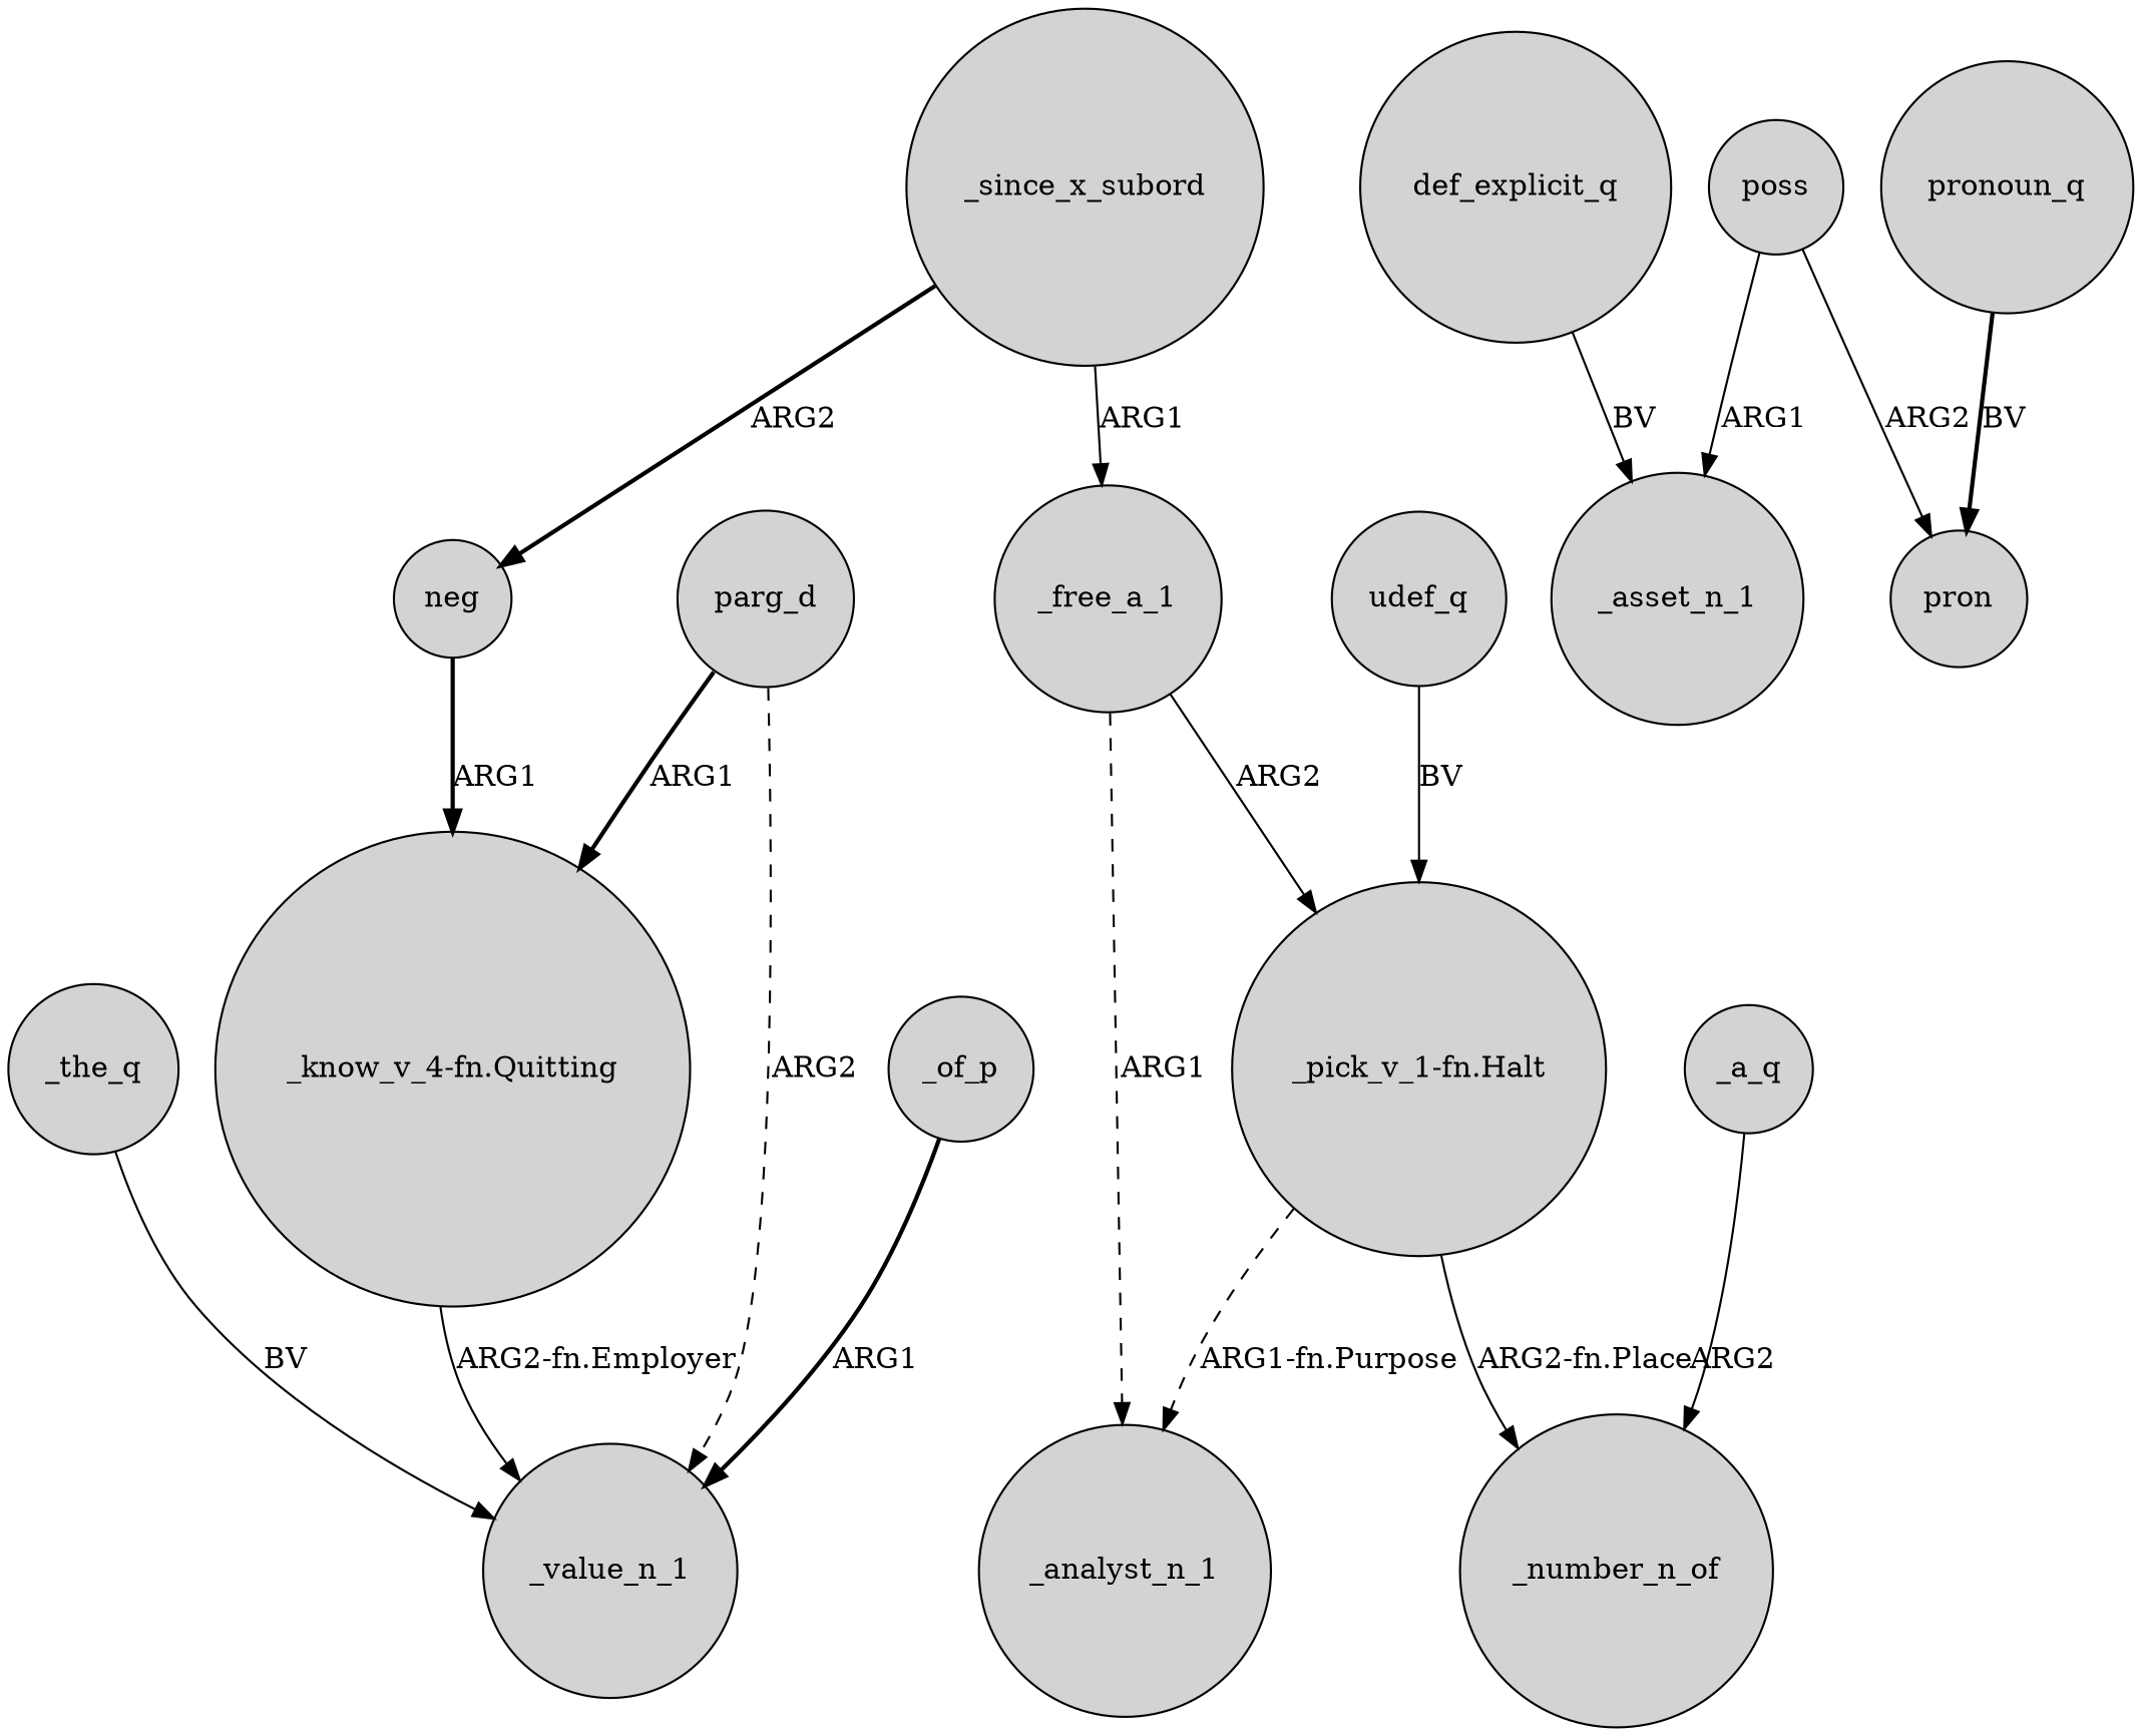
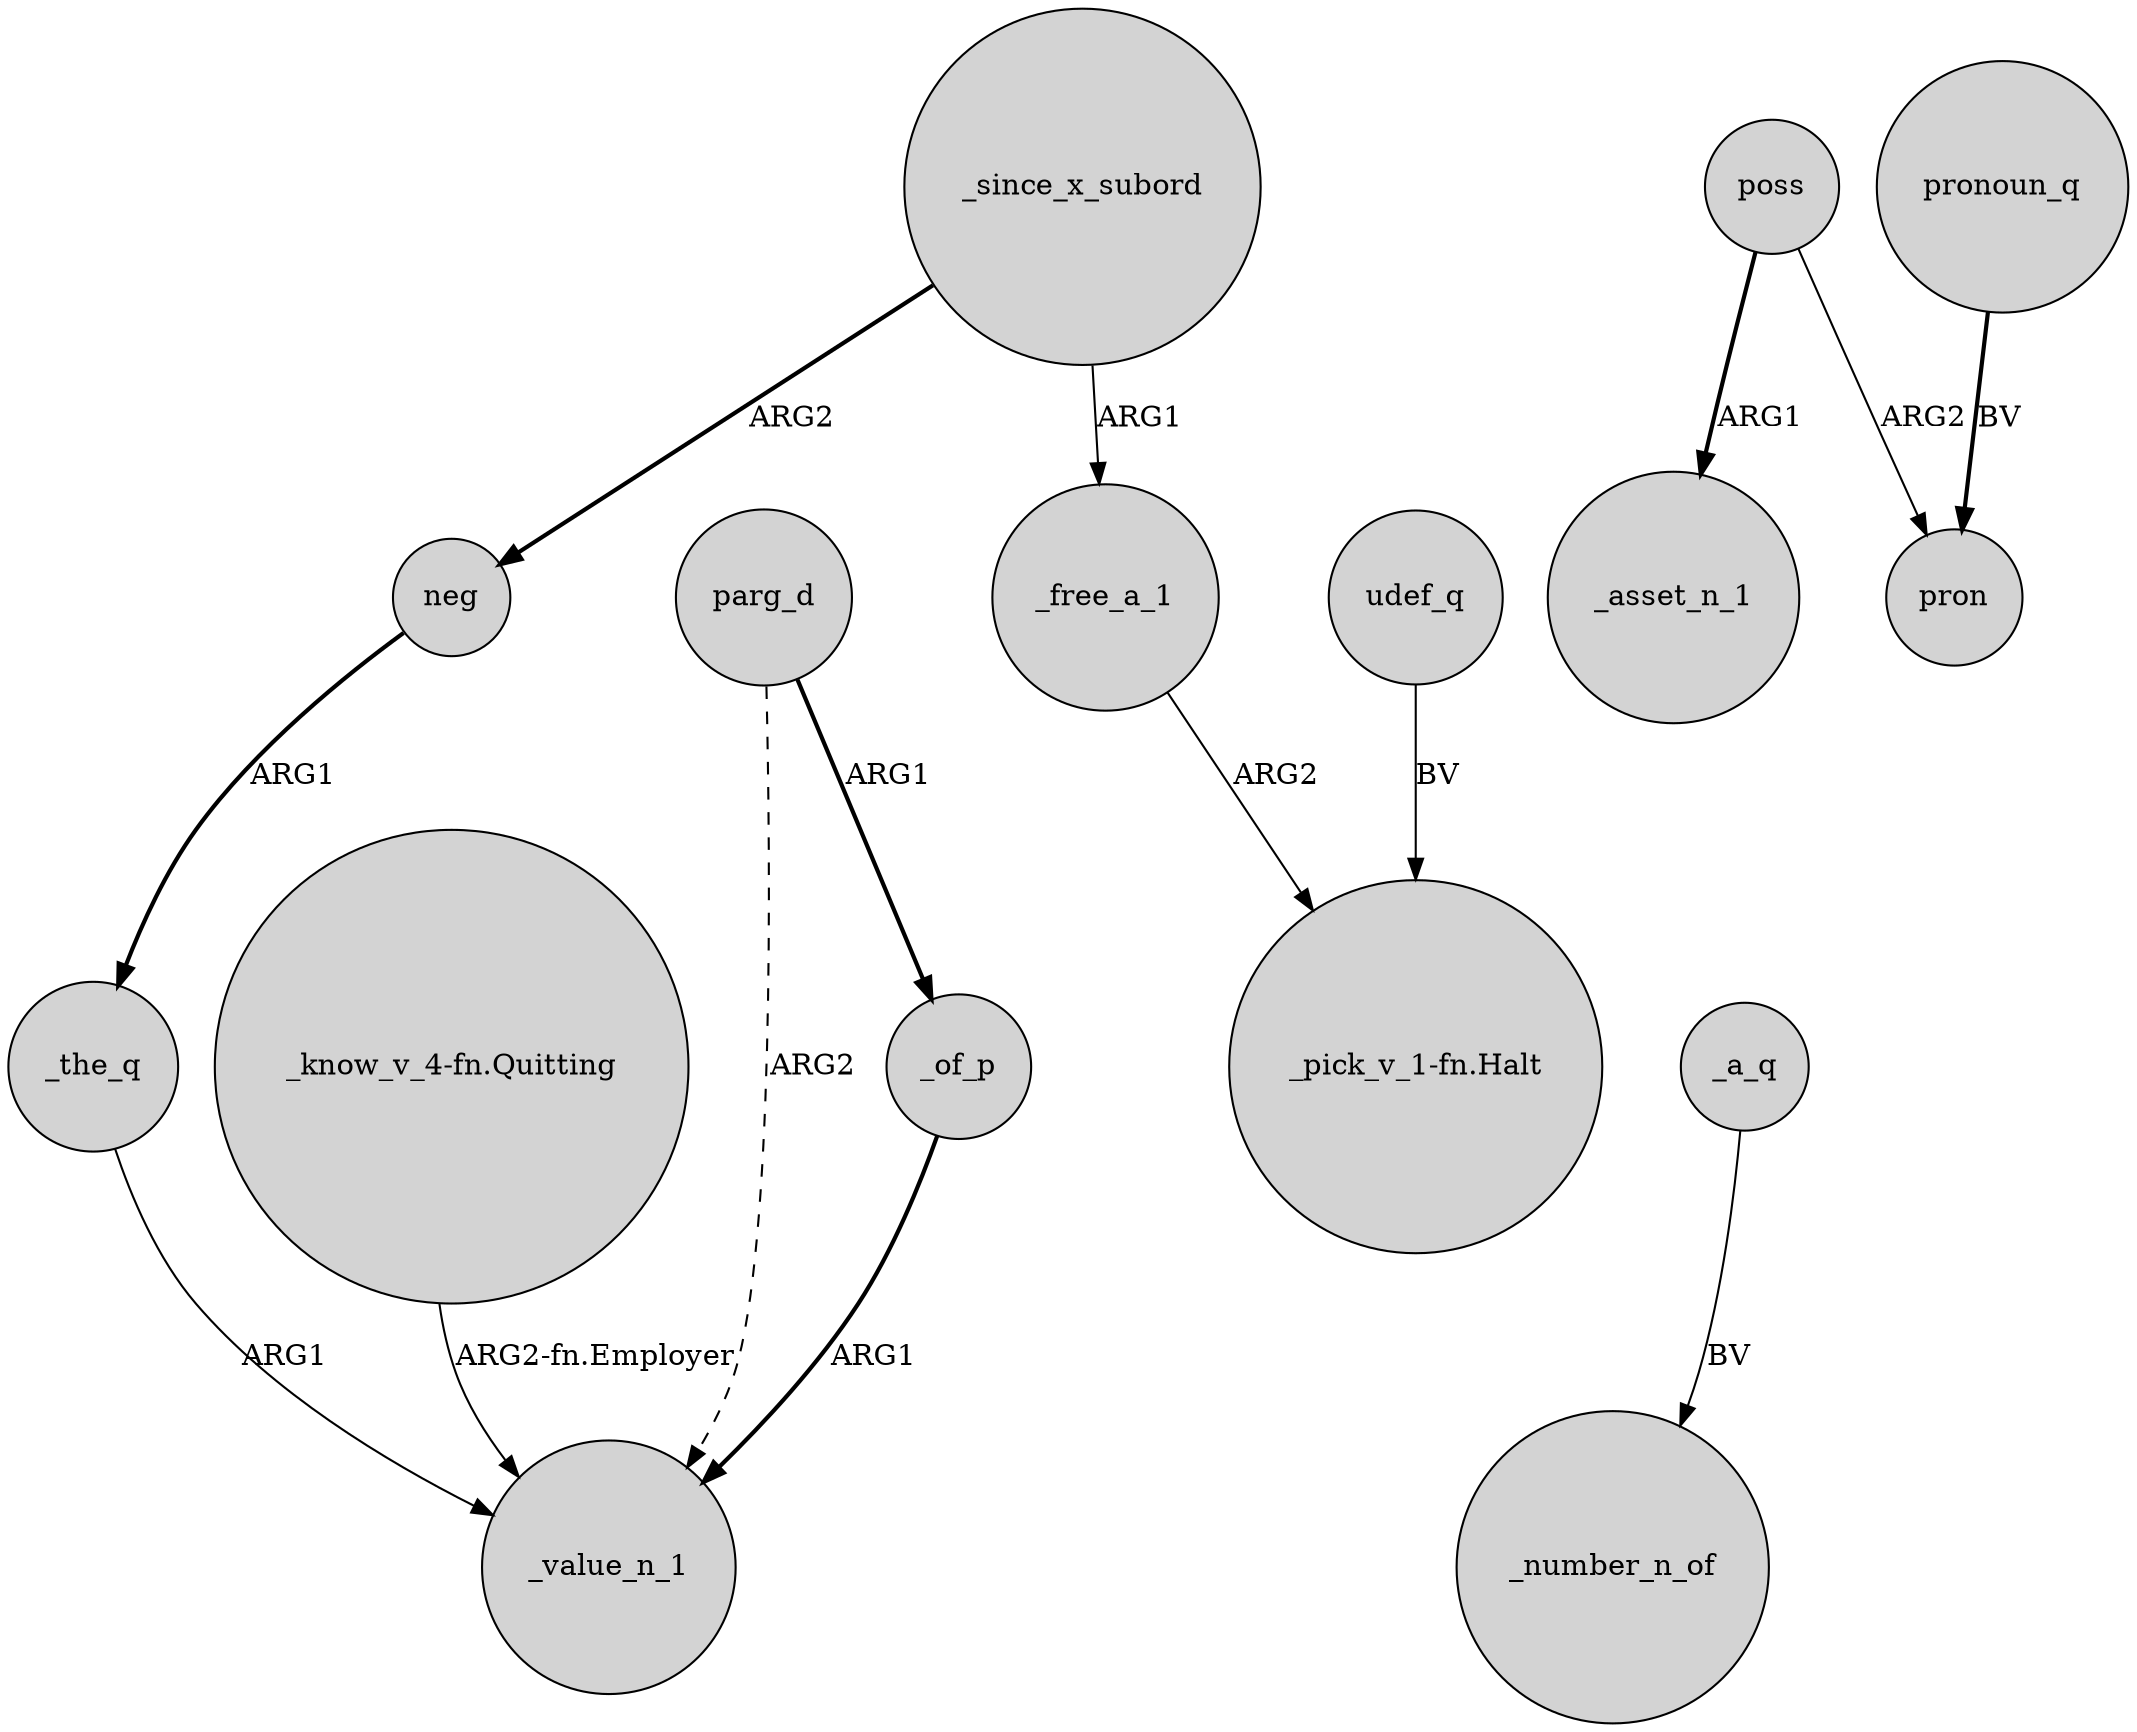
  digraph {
    node [shape=circle style=filled]
    edge [style=solid]
    _since_x_subord
    neg
    _free_a_1
    n4 [label="_know_v_4-fn.Quitting"]
-   _analyst_n_1
    "_pick_v_1-fn.Halt"
    _value_n_1
    parg_d
    _number_n_of
    udef_q
-   def_explicit_q
    _asset_n_1
    poss
    pron
    pronoun_q
    _the_q
    _of_p
    _a_q
    _since_x_subord -> neg [label=ARG2 style=bold]
    _since_x_subord -> _free_a_1 [label=ARG1]
-   neg -> n4 [label=ARG1 style=bold]
-   _free_a_1 -> _analyst_n_1 [label=ARG1 style=dashed]
+   neg -> _the_q [label=ARG1 style=bold]
    _free_a_1 -> "_pick_v_1-fn.Halt" [label=ARG2]
    n4 -> _value_n_1 [label="ARG2-fn.Employer"]
-   "_pick_v_1-fn.Halt" -> _analyst_n_1 [label="ARG1-fn.Purpose" style=dashed]
-   "_pick_v_1-fn.Halt" -> _number_n_of [label="ARG2-fn.Place"]
-   parg_d -> n4 [label=ARG1 style=bold]
+   parg_d -> _of_p [label=ARG1 style=bold]
    parg_d -> _value_n_1 [label=ARG2 style=dashed]
    udef_q -> "_pick_v_1-fn.Halt" [label=BV]
-   def_explicit_q -> _asset_n_1 [label=BV]
-   poss -> _asset_n_1 [label=ARG1]
+   poss -> _asset_n_1 [label=ARG1 style=bold]
    poss -> pron [label=ARG2]
    pronoun_q -> pron [label=BV style=bold]
-   _the_q -> _value_n_1 [label=BV]
+   _the_q -> _value_n_1 [label=ARG1]
    _of_p -> _value_n_1 [label=ARG1 style=bold]
-   _a_q -> _number_n_of [label=ARG2]
+   _a_q -> _number_n_of [label=BV]
  }
